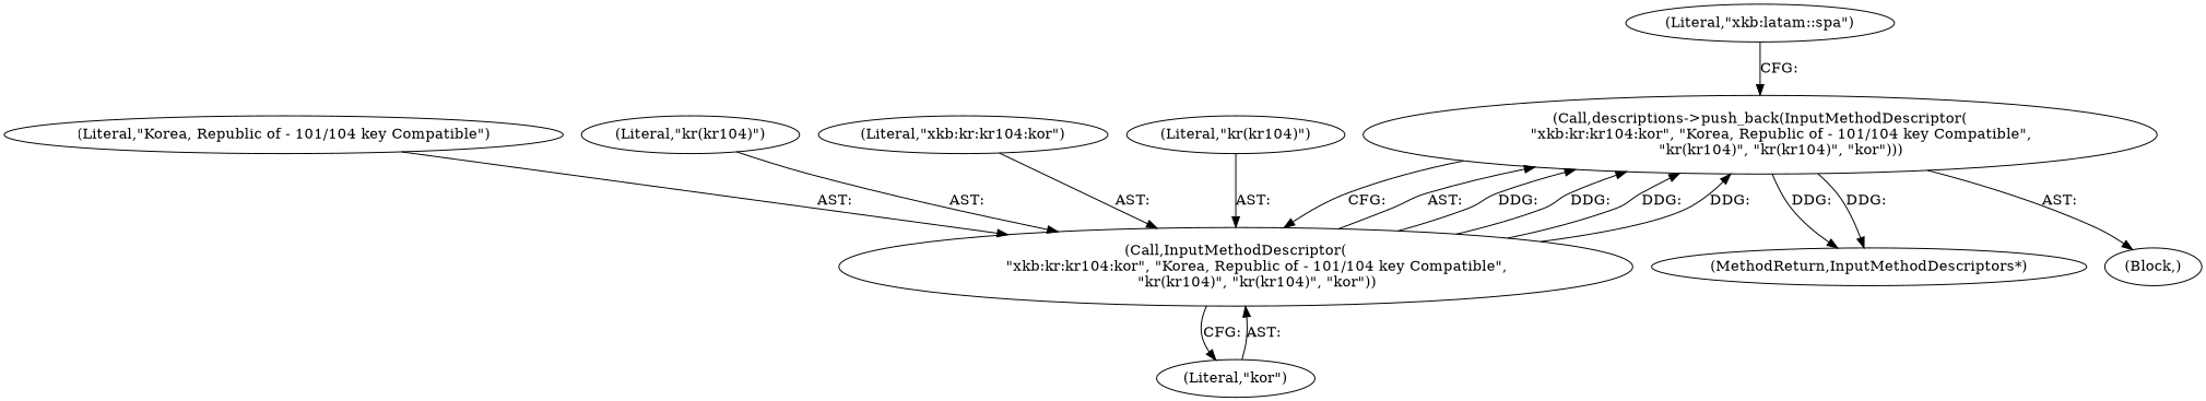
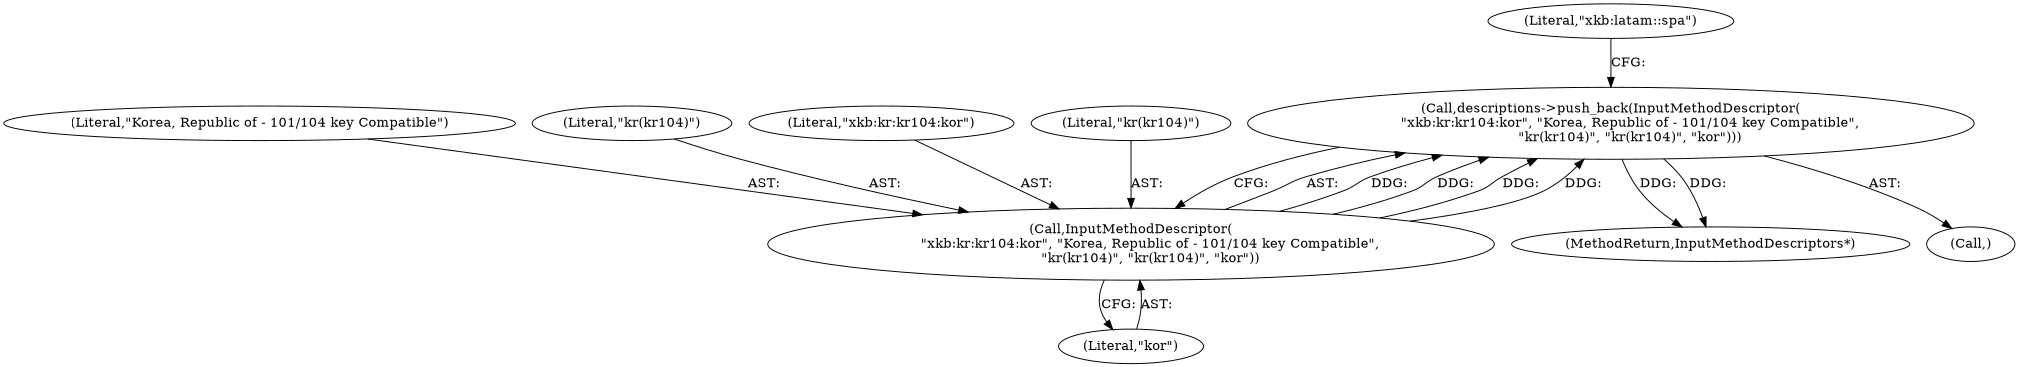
  digraph {
    n1 [label="(Call,descriptions->push_back(InputMethodDescriptor(\n         \"xkb:kr:kr104:kor\", \"Korea, Republic of - 101/104 key Compatible\",\n         \"kr(kr104)\", \"kr(kr104)\", \"kor\")))"]
    n2 [label="(Call,InputMethodDescriptor(\n         \"xkb:kr:kr104:kor\", \"Korea, Republic of - 101/104 key Compatible\",\n         \"kr(kr104)\", \"kr(kr104)\", \"kor\"))"]
    n3 [label="(MethodReturn,InputMethodDescriptors*)"]
-   n4 [label="(Block,)"]
+   n4 [label="(Call,)"]
    n5 [label="(Literal,\"kor\")"]
    n6 [label="(Literal,\"xkb:latam::spa\")"]
    n7 [label="(Literal,\"Korea, Republic of - 101/104 key Compatible\")"]
    n8 [label="(Literal,\"kr(kr104)\")"]
    n9 [label="(Literal,\"xkb:kr:kr104:kor\")"]
    n10 [label="(Literal,\"kr(kr104)\")"]
    n1 -> n2 [label="CFG: "]
    n1 -> n3 [label="DDG: "]
    n1 -> n3 [label="DDG: "]
    n1 -> n4 [label="AST: "]
    n2 -> n1 [label="AST: "]
    n2 -> n1 [label="DDG: "]
    n2 -> n1 [label="DDG: "]
    n2 -> n1 [label="DDG: "]
    n2 -> n1 [label="DDG: "]
    n2 -> n5 [label="CFG: "]
    n5 -> n2 [label="AST: "]
    n6 -> n1 [label="CFG: "]
    n7 -> n2 [label="AST: "]
    n8 -> n2 [label="AST: "]
    n9 -> n2 [label="AST: "]
    n10 -> n2 [label="AST: "]
  }
